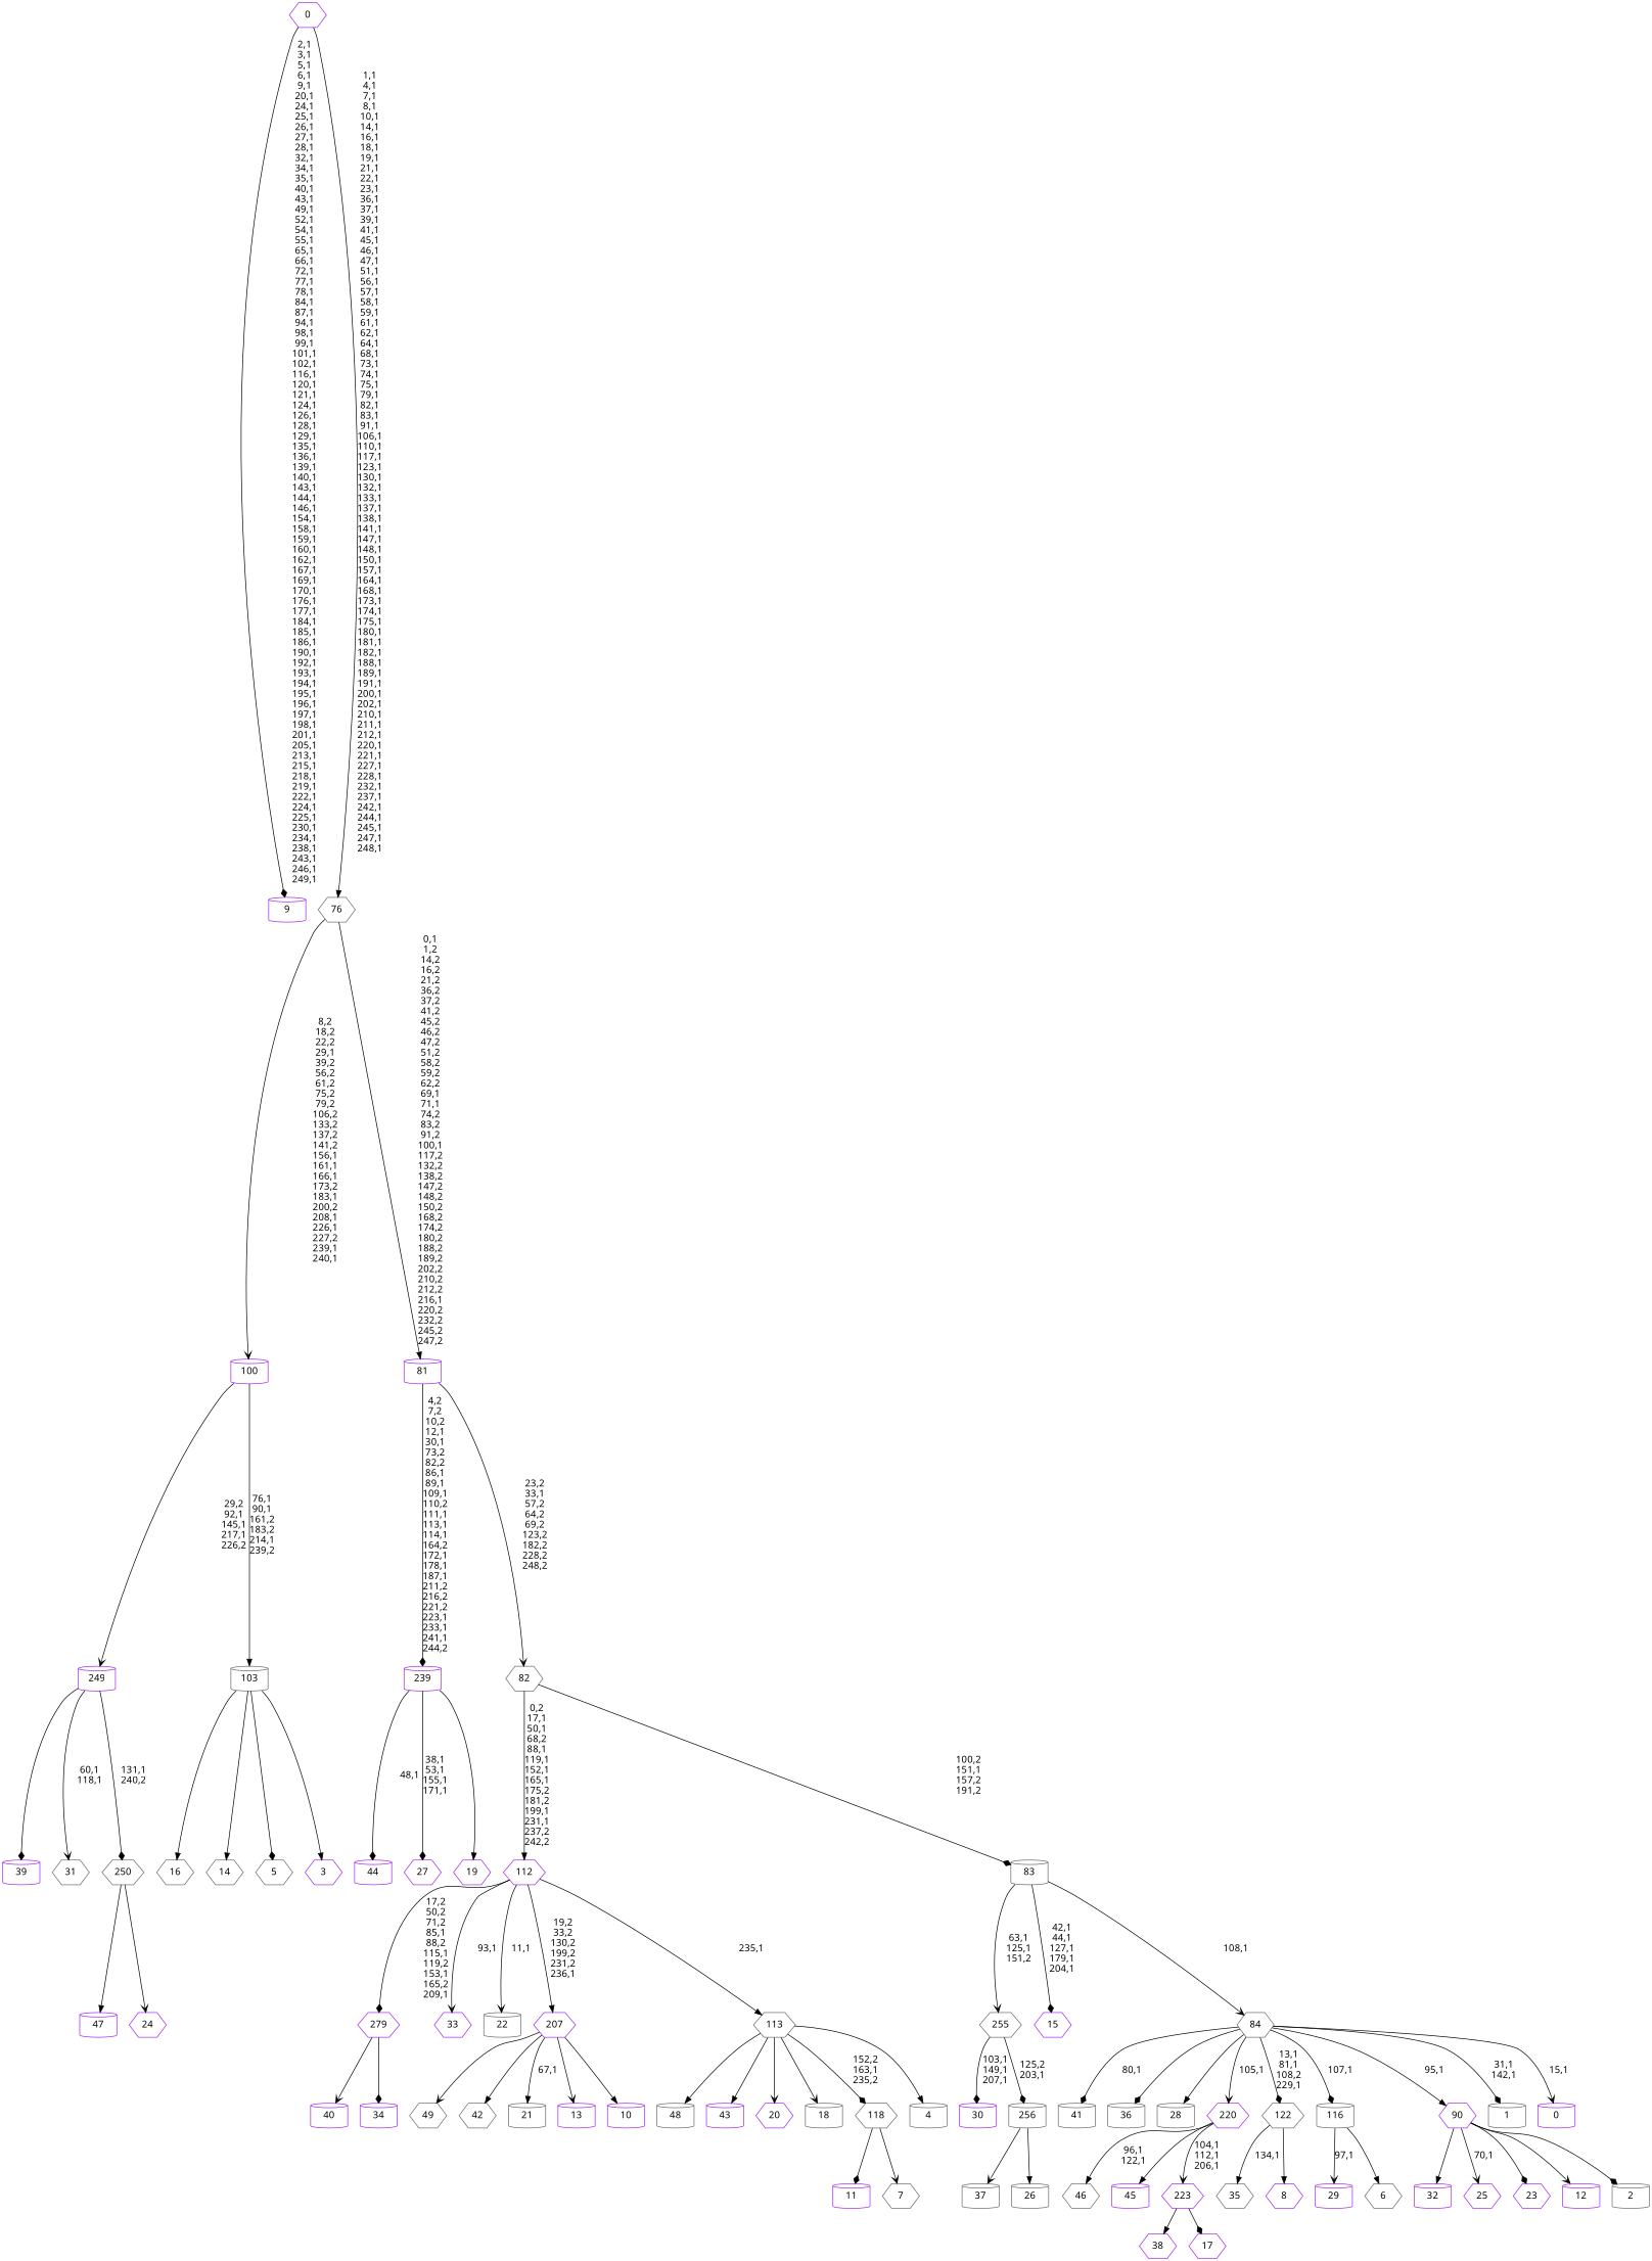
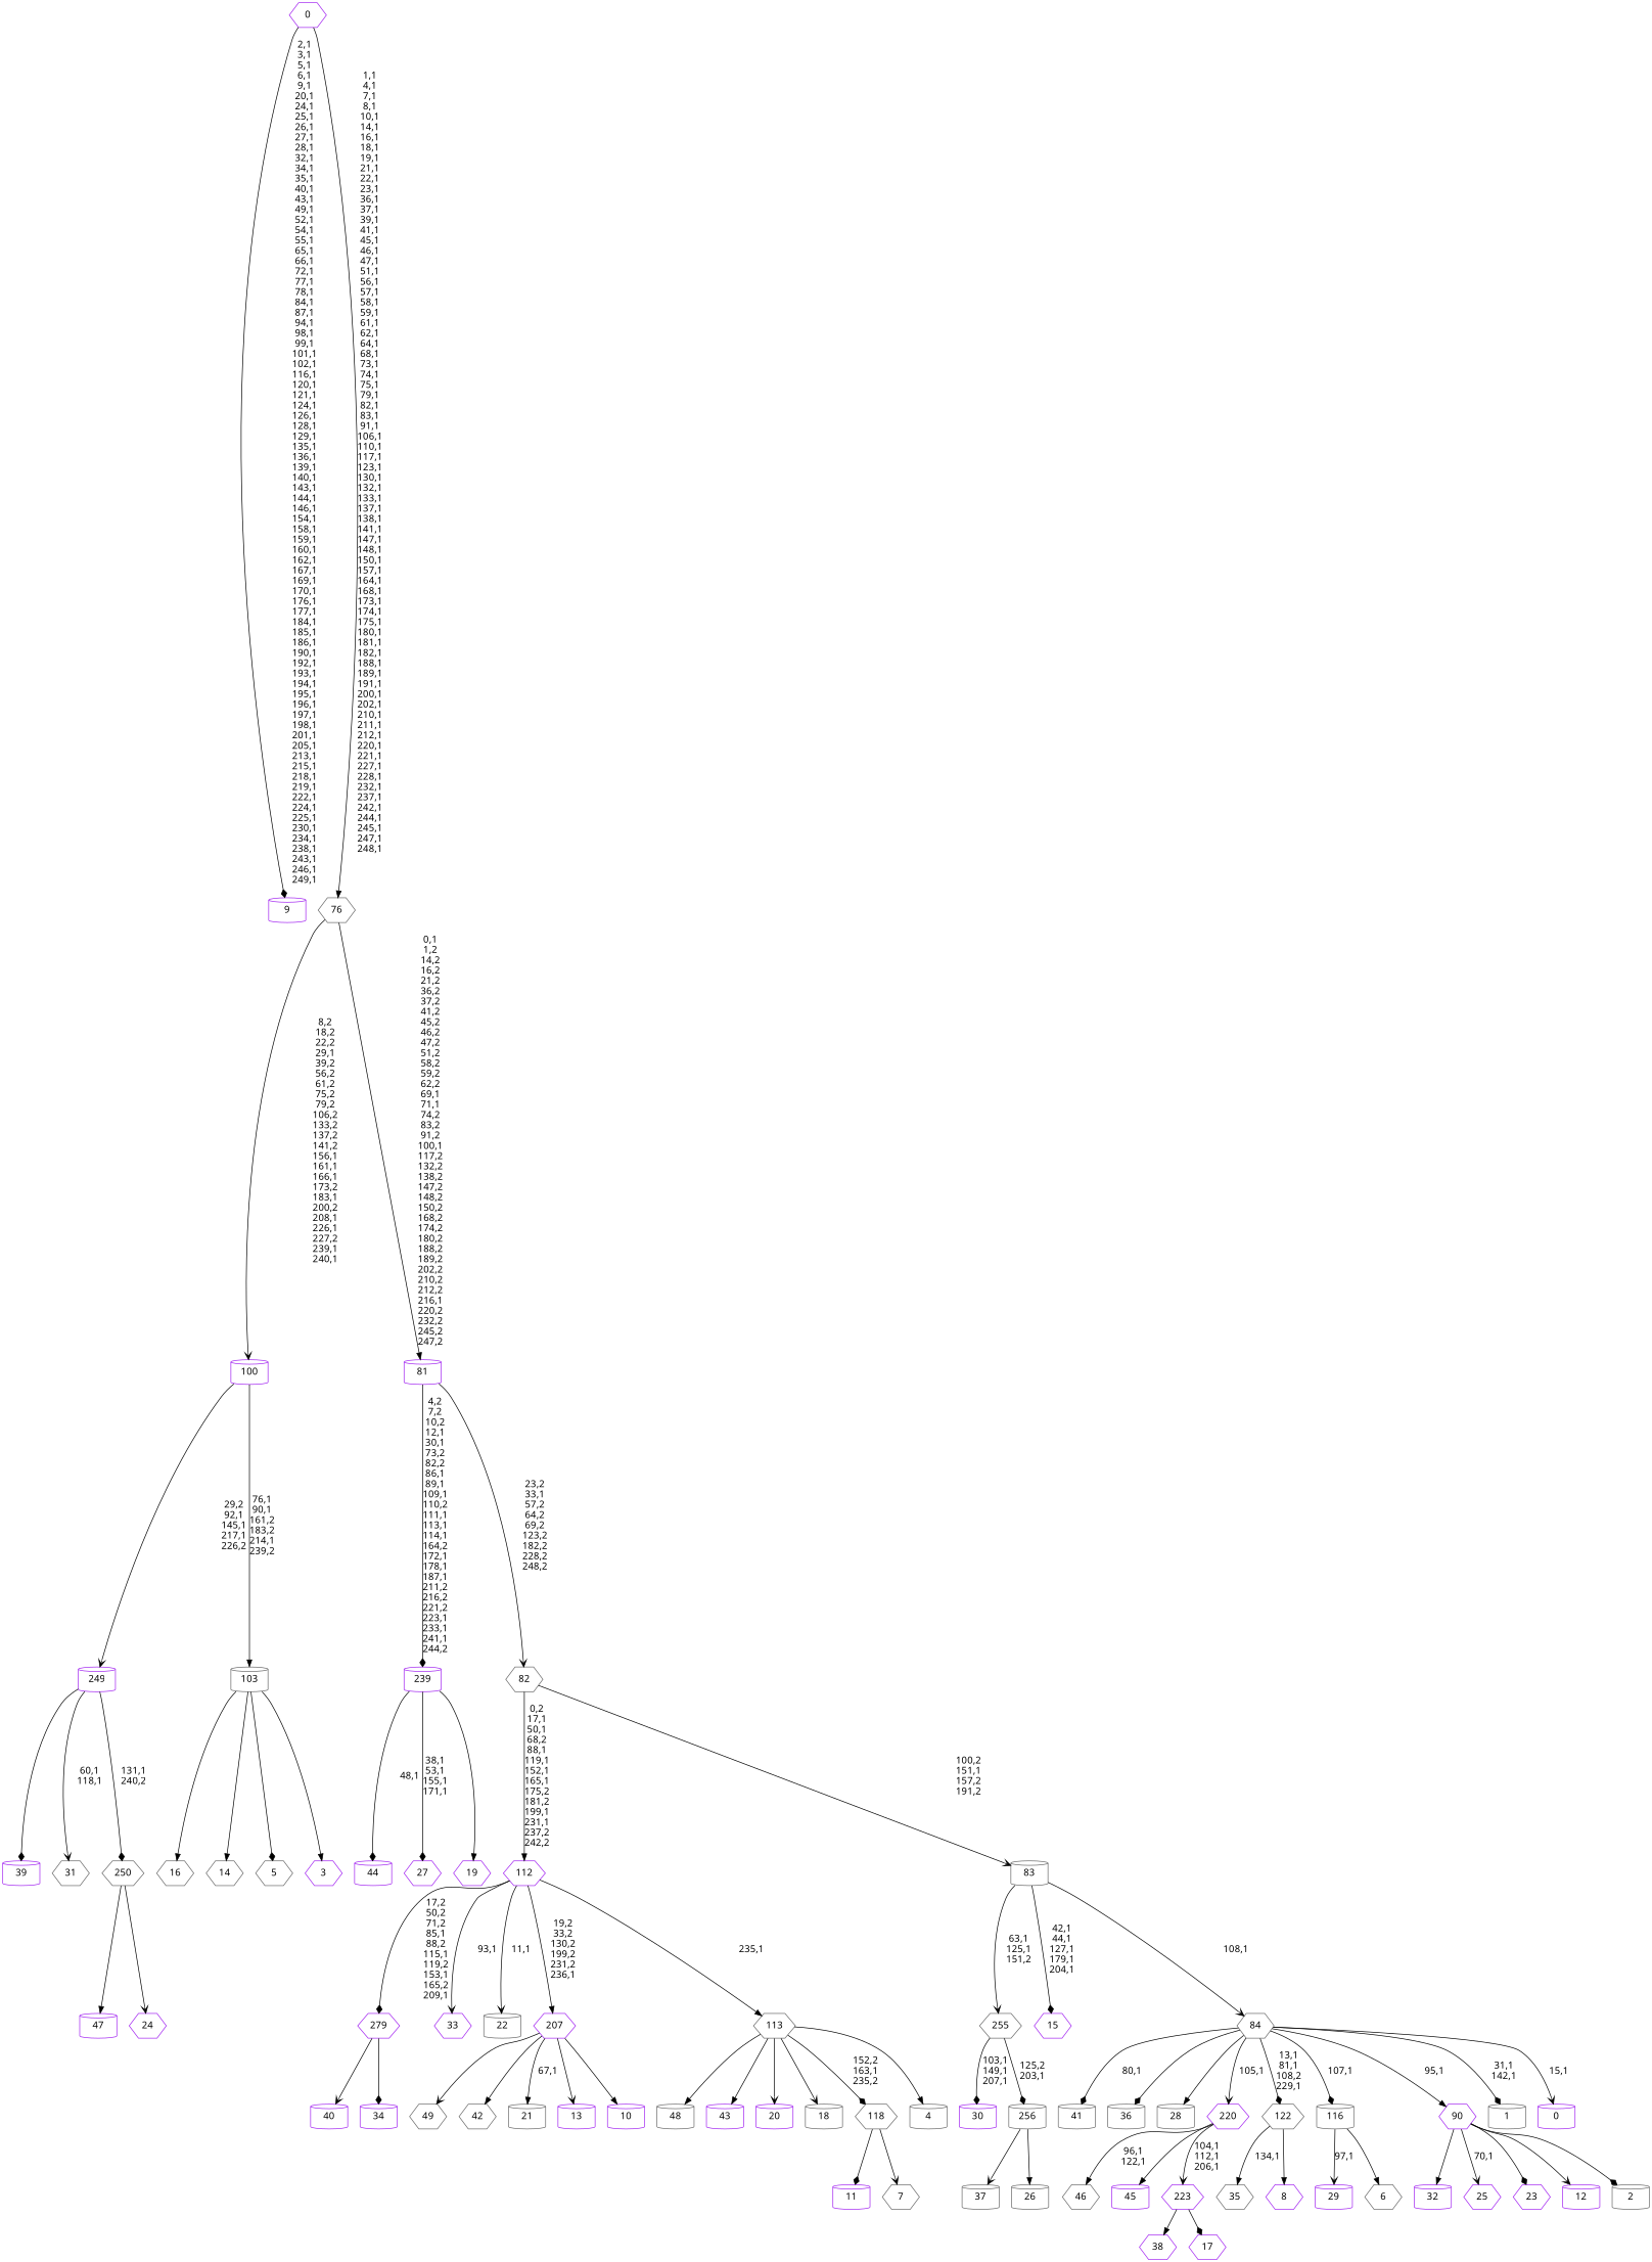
  digraph {
    fontname="Noto Sans"
    node [color=purple fontname="Noto Sans" shape=hexagon]
    edge [arrowhead=normal fontname="Noto Sans"]
    n1 [color=gray40 label=49]
    n2 [color=gray40 label=48 shape=cylinder]
    n3 [label=47 shape=cylinder]
    n4 [color=gray40 label=46]
    n5 [label=45 shape=cylinder]
    n6 [label=44 shape=cylinder]
    n7 [label=43 shape=cylinder]
    n8 [color=gray40 label=42]
    n9 [color=gray40 label=41 shape=cylinder]
    n10 [label=40 shape=cylinder]
    n11 [label=39 shape=cylinder]
    n12 [label=38]
    n13 [color=gray40 label=37 shape=cylinder]
    n14 [color=gray40 label=36 shape=cylinder]
    n15 [color=gray40 label=35]
    n16 [label=34 shape=cylinder]
    279
    n18 [label=33]
    n19 [label=32 shape=cylinder]
    n20 [color=gray40 label=31]
    n21 [label=30 shape=cylinder]
    n22 [label=29 shape=cylinder]
    n23 [color=gray40 label=28 shape=cylinder]
    n24 [label=27]
    n25 [color=gray40 label=26 shape=cylinder]
    256 [color=gray40 shape=cylinder]
    255 [color=gray40]
    n28 [label=25]
    n29 [label=24]
    250 [color=gray40]
    249 [shape=cylinder]
    n32 [label=23]
    n33 [color=gray40 label=22 shape=cylinder]
    n34 [color=gray40 label=21 shape=cylinder]
-   n35 [label=20]
+   n35 [label=20 shape=cylinder]
    n36 [label=19]
    239 [shape=cylinder]
    n38 [color=gray40 label=18 shape=cylinder]
    n39 [label=17]
    223
    220
    n42 [color=gray40 label=16]
    n43 [label=15]
    n44 [color=gray40 label=14]
    n45 [label=13 shape=cylinder]
    n46 [label=12 shape=cylinder]
    n47 [label=11 shape=cylinder]
    n48 [label=10 shape=cylinder]
    207
    n50 [label=9 shape=cylinder]
    n51 [label=8]
    122 [color=gray40]
    n53 [color=gray40 label=7]
    118 [color=gray40]
    n55 [color=gray40 label=6]
    116 [color=gray40 shape=cylinder]
    n57 [color=gray40 label=5]
    n58 [color=gray40 label=4 shape=cylinder]
    113 [color=gray40]
    112
    n61 [label=3]
    103 [color=gray40 shape=cylinder]
    100 [shape=cylinder]
    n64 [color=gray40 label=2 shape=cylinder]
    90
    n66 [color=gray40 label=1 shape=cylinder]
    n67 [label=0 shape=cylinder]
    84 [color=gray40]
    83 [color=gray40 shape=cylinder]
    82 [color=gray40]
    81 [shape=cylinder]
    76 [color=gray40]
    0
    279 -> n10 [arrowhead=vee]
    279 -> n16 [arrowhead=diamond]
    256 -> n13 [arrowhead=vee]
    256 -> n25
    255 -> n21 [arrowhead=diamond label="103,1\n149,1\n207,1"]
    255 -> 256 [arrowhead=diamond label="125,2\n203,1"]
    250 -> n3
    250 -> n29 [arrowhead=vee]
    249 -> n11 [arrowhead=diamond]
    249 -> n20 [arrowhead=vee label="60,1\n118,1"]
    249 -> 250 [arrowhead=diamond label="131,1\n240,2"]
    239 -> n6 [arrowhead=diamond label="48,1"]
    239 -> n24 [arrowhead=diamond label="38,1\n53,1\n155,1\n171,1"]
    239 -> n36
    223 -> n12
    223 -> n39 [arrowhead=diamond]
    220 -> n4 [label="96,1\n122,1"]
    220 -> n5
    220 -> 223 [arrowhead=vee label="104,1\n112,1\n206,1"]
    207 -> n1 [arrowhead=vee]
    207 -> n8
    207 -> n34 [label="67,1"]
    207 -> n45 [arrowhead=vee]
    207 -> n48
    122 -> n15 [label="134,1"]
    122 -> n51
    118 -> n47 [arrowhead=diamond]
    118 -> n53 [arrowhead=vee]
    116 -> n22 [arrowhead=vee label="97,1"]
    116 -> n55
    113 -> n2
    113 -> n7
    113 -> n35 [arrowhead=vee]
    113 -> n38 [arrowhead=vee]
    113 -> 118 [arrowhead=diamond label="152,2\n163,1\n235,2"]
    113 -> n58
    112 -> 279 [arrowhead=diamond label="17,2\n50,2\n71,2\n85,1\n88,2\n115,1\n119,2\n153,1\n165,2\n209,1"]
    112 -> n18 [arrowhead=vee label="93,1"]
    112 -> n33 [arrowhead=vee label="11,1"]
    112 -> 207 [label="19,2\n33,2\n130,2\n199,2\n231,2\n236,1"]
    112 -> 113 [label="235,1"]
    103 -> n42
    103 -> n44
    103 -> n57 [arrowhead=diamond]
    103 -> n61
    100 -> 249 [arrowhead=vee label="29,2\n92,1\n145,1\n217,1\n226,2"]
    100 -> 103 [label="76,1\n90,1\n161,2\n183,2\n214,1\n239,2"]
    90 -> n19
    90 -> n28 [arrowhead=vee label="70,1"]
    90 -> n32 [arrowhead=diamond]
    90 -> n46 [arrowhead=vee]
    90 -> n64 [arrowhead=diamond]
    84 -> n9 [arrowhead=diamond label="80,1"]
    84 -> n14 [arrowhead=diamond]
    84 -> n23
    84 -> 220 [arrowhead=vee label="105,1"]
    84 -> 122 [arrowhead=diamond label="13,1\n81,1\n108,2\n229,1"]
    84 -> 116 [arrowhead=diamond label="107,1"]
    84 -> 90 [label="95,1"]
    84 -> n66 [arrowhead=diamond label="31,1\n142,1"]
    84 -> n67 [arrowhead=vee label="15,1"]
    83 -> 255 [arrowhead=vee label="63,1\n125,1\n151,2"]
    83 -> n43 [arrowhead=diamond label="42,1\n44,1\n127,1\n179,1\n204,1"]
    83 -> 84 [arrowhead=vee label="108,1"]
    82 -> 112 [label="0,2\n17,1\n50,1\n68,2\n88,1\n119,1\n152,1\n165,1\n175,2\n181,2\n199,1\n231,1\n237,2\n242,2"]
-   82 -> 83 [arrowhead=diamond label="100,2\n151,1\n157,2\n191,2"]
+   82 -> 83 [arrowhead=vee label="100,2\n151,1\n157,2\n191,2"]
    81 -> 239 [arrowhead=diamond label="4,2\n7,2\n10,2\n12,1\n30,1\n73,2\n82,2\n86,1\n89,1\n109,1\n110,2\n111,1\n113,1\n114,1\n164,2\n172,1\n178,1\n187,1\n211,2\n216,2\n221,2\n223,1\n233,1\n241,1\n244,2"]
    81 -> 82 [arrowhead=vee label="23,2\n33,1\n57,2\n64,2\n69,2\n123,2\n182,2\n228,2\n248,2"]
    76 -> 100 [arrowhead=vee label="8,2\n18,2\n22,2\n29,1\n39,2\n56,2\n61,2\n75,2\n79,2\n106,2\n133,2\n137,2\n141,2\n156,1\n161,1\n166,1\n173,2\n183,1\n200,2\n208,1\n226,1\n227,2\n239,1\n240,1"]
    76 -> 81 [label="0,1\n1,2\n14,2\n16,2\n21,2\n36,2\n37,2\n41,2\n45,2\n46,2\n47,2\n51,2\n58,2\n59,2\n62,2\n69,1\n71,1\n74,2\n83,2\n91,2\n100,1\n117,2\n132,2\n138,2\n147,2\n148,2\n150,2\n168,2\n174,2\n180,2\n188,2\n189,2\n202,2\n210,2\n212,2\n216,1\n220,2\n232,2\n245,2\n247,2"]
    0 -> n50 [arrowhead=diamond label="2,1\n3,1\n5,1\n6,1\n9,1\n20,1\n24,1\n25,1\n26,1\n27,1\n28,1\n32,1\n34,1\n35,1\n40,1\n43,1\n49,1\n52,1\n54,1\n55,1\n65,1\n66,1\n72,1\n77,1\n78,1\n84,1\n87,1\n94,1\n98,1\n99,1\n101,1\n102,1\n116,1\n120,1\n121,1\n124,1\n126,1\n128,1\n129,1\n135,1\n136,1\n139,1\n140,1\n143,1\n144,1\n146,1\n154,1\n158,1\n159,1\n160,1\n162,1\n167,1\n169,1\n170,1\n176,1\n177,1\n184,1\n185,1\n186,1\n190,1\n192,1\n193,1\n194,1\n195,1\n196,1\n197,1\n198,1\n201,1\n205,1\n213,1\n215,1\n218,1\n219,1\n222,1\n224,1\n225,1\n230,1\n234,1\n238,1\n243,1\n246,1\n249,1"]
    0 -> 76 [label="1,1\n4,1\n7,1\n8,1\n10,1\n14,1\n16,1\n18,1\n19,1\n21,1\n22,1\n23,1\n36,1\n37,1\n39,1\n41,1\n45,1\n46,1\n47,1\n51,1\n56,1\n57,1\n58,1\n59,1\n61,1\n62,1\n64,1\n68,1\n73,1\n74,1\n75,1\n79,1\n82,1\n83,1\n91,1\n106,1\n110,1\n117,1\n123,1\n130,1\n132,1\n133,1\n137,1\n138,1\n141,1\n147,1\n148,1\n150,1\n157,1\n164,1\n168,1\n173,1\n174,1\n175,1\n180,1\n181,1\n182,1\n188,1\n189,1\n191,1\n200,1\n202,1\n210,1\n211,1\n212,1\n220,1\n221,1\n227,1\n228,1\n232,1\n237,1\n242,1\n244,1\n245,1\n247,1\n248,1"]
  }
